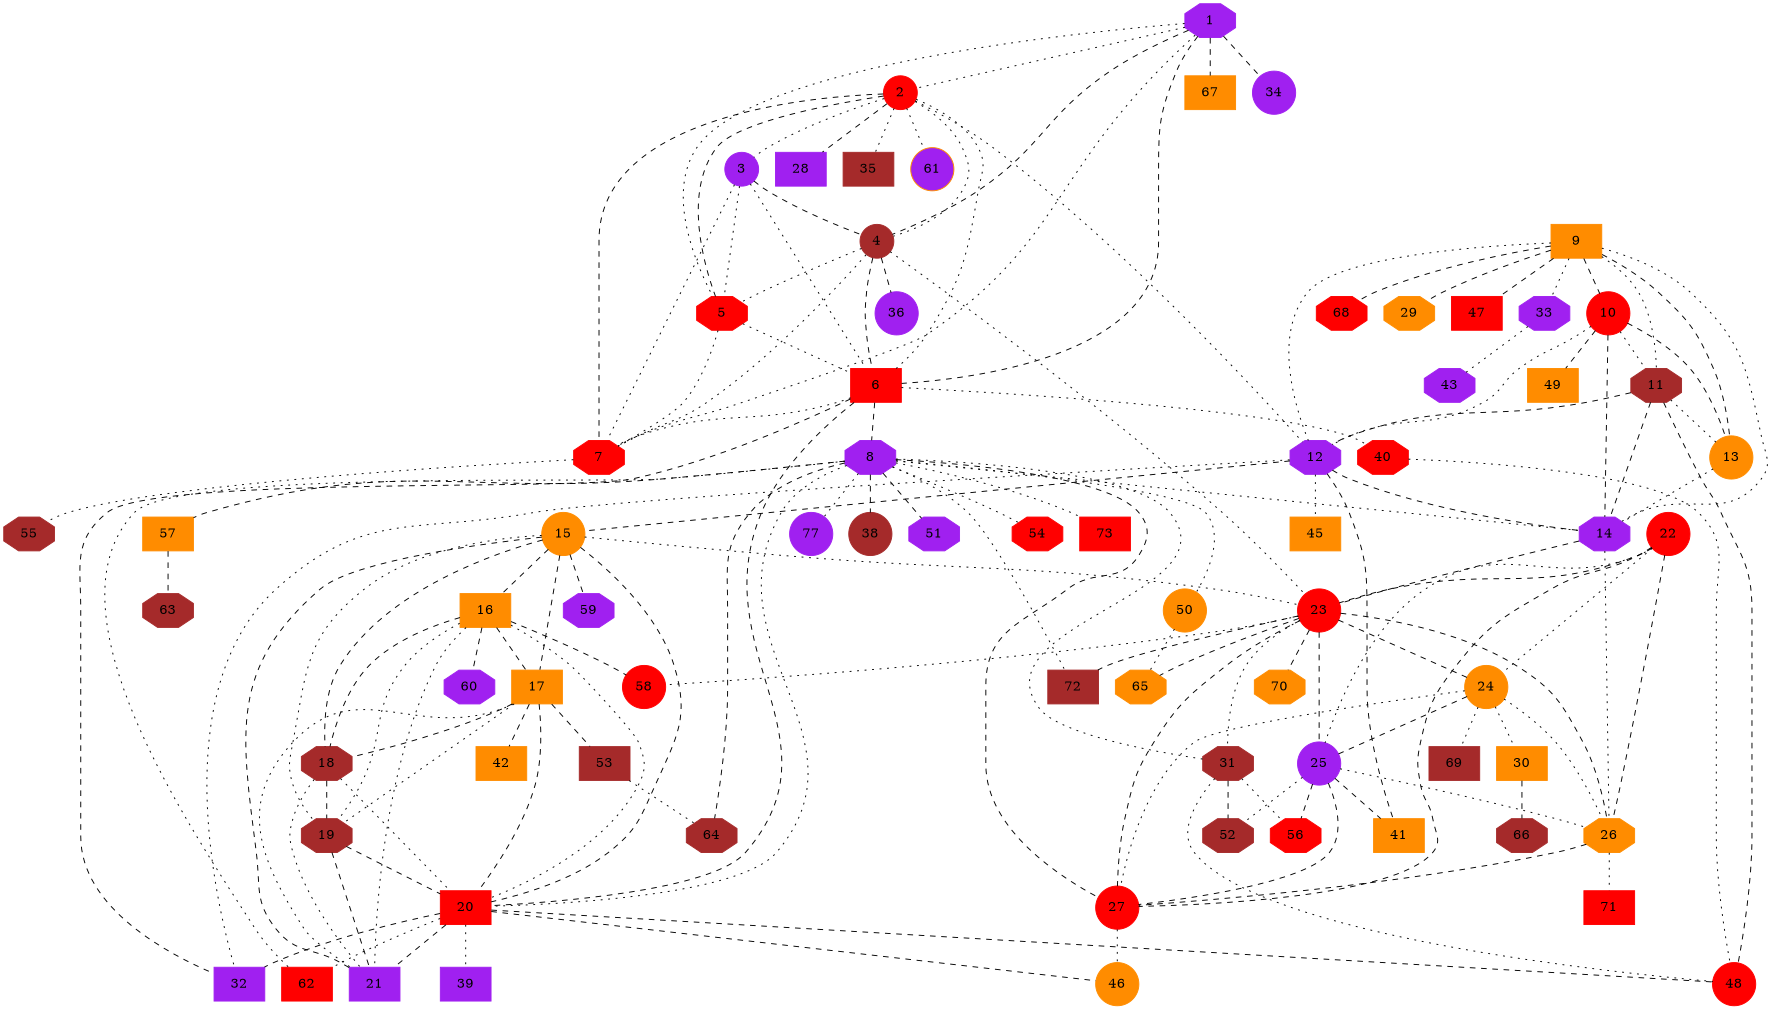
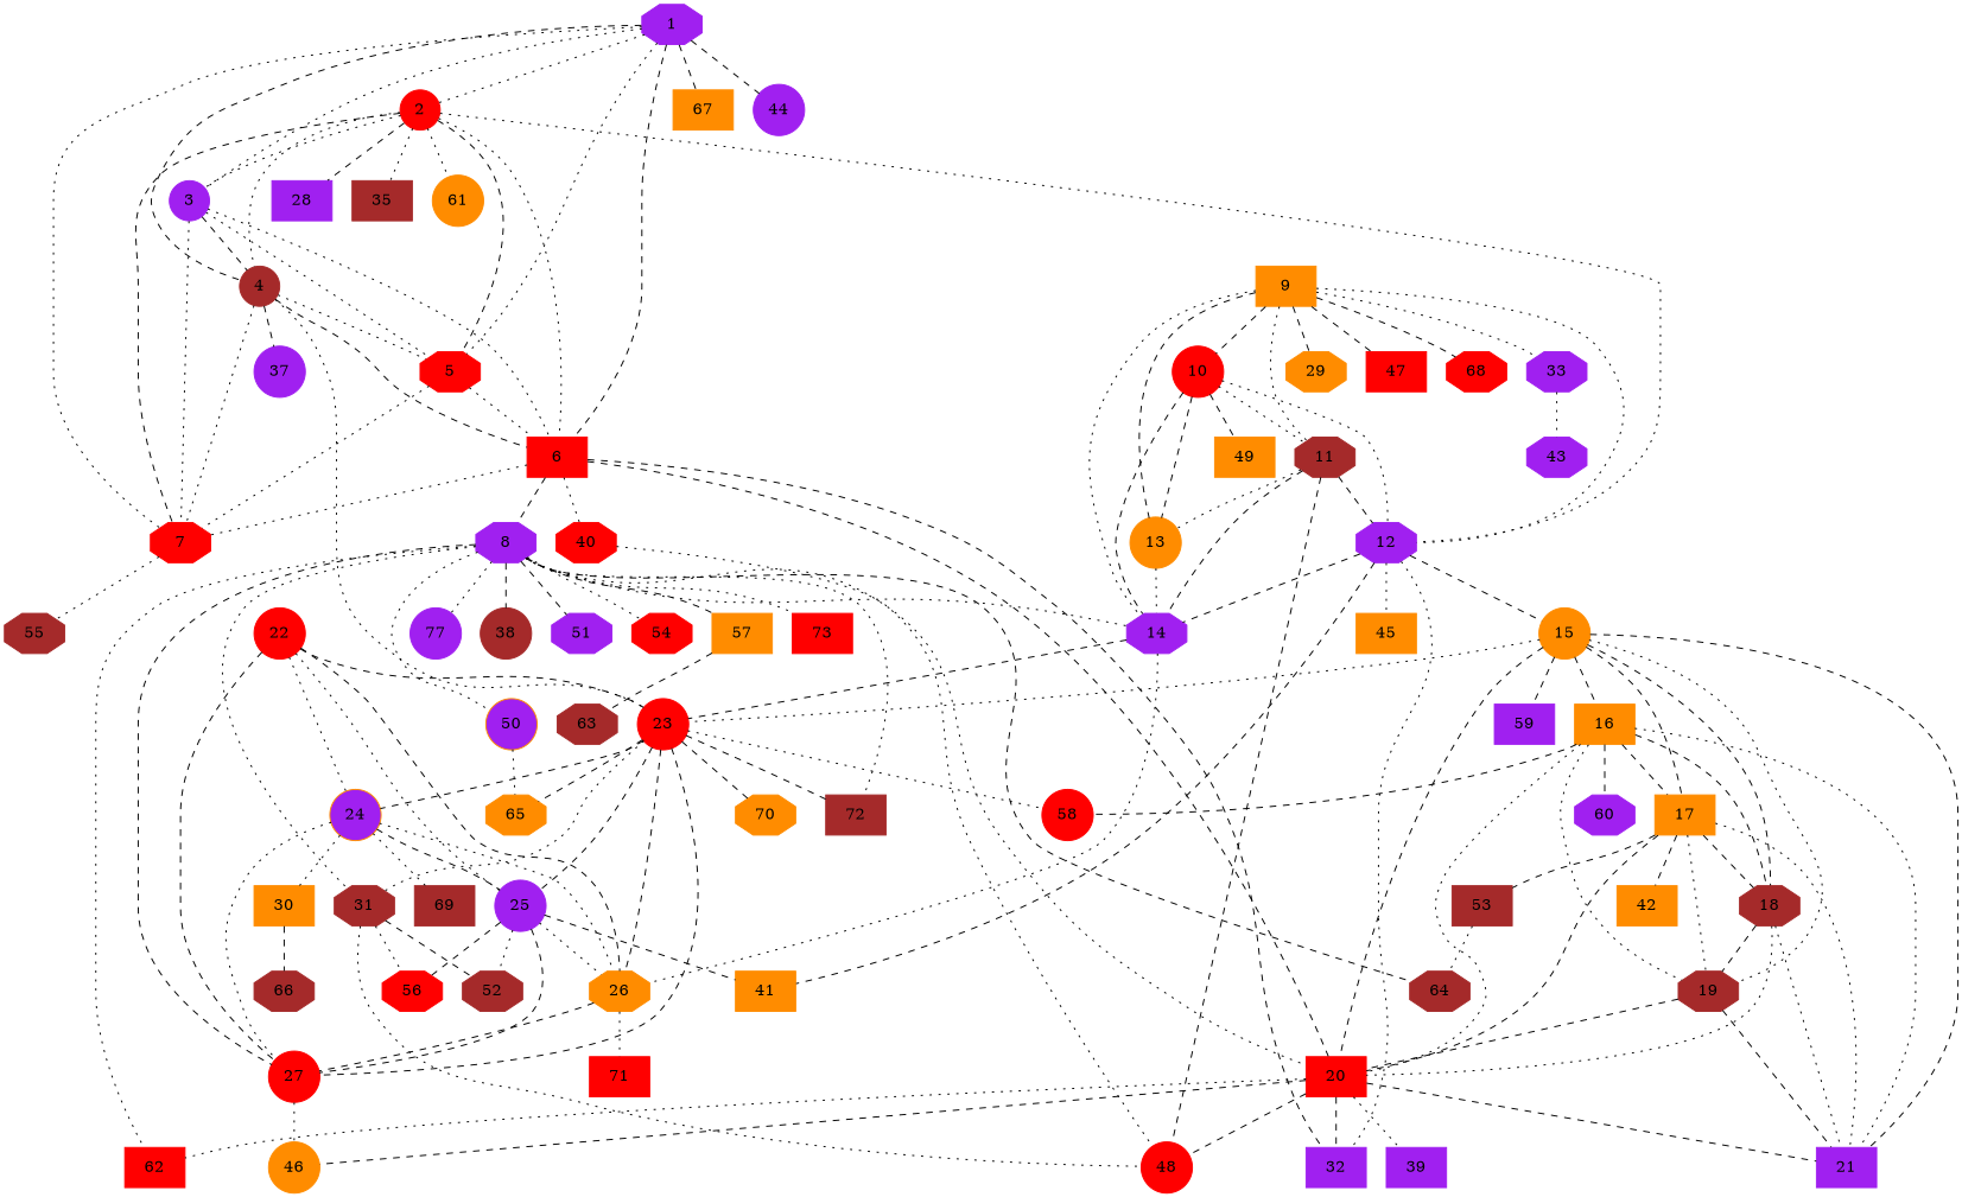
  graph {
    node [color=darkorange shape=octagon style=filled]
    edge [style=dashed weight=1.0]
    1 [color=purple]
    2 [color=red shape=circle]
    3 [color=purple shape=circle]
    4 [color=brown shape=circle]
    5 [color=red]
    6 [color=red shape=box]
    7 [color=red]
    67 [shape=box]
-   44 [color=purple shape=circle label=34]
+   44 [color=purple shape=circle]
    12 [color=purple]
    28 [color=purple shape=box]
    35 [color=brown shape=box]
-   61 [shape=circle fillcolor=purple]
+   61 [shape=circle]
    23 [color=red shape=circle]
-   36 [color=purple shape=circle]
+   36 [color=purple shape=circle label=37]
    8 [color=purple]
    20 [color=red shape=box]
    32 [color=purple shape=box]
    40 [color=red]
    55 [color=brown]
    14 [color=purple]
    15 [shape=circle]
    41 [shape=box]
    45 [shape=box]
    27 [color=red shape=circle]
    31 [color=brown]
    72 [color=brown shape=box]
    26
    70
    58 [color=red shape=circle]
-   24 [shape=circle]
+   24 [shape=circle fillcolor=purple]
    25 [color=purple shape=circle]
    65
    n34 [color=purple label=77 shape=circle]
    38 [color=brown shape=circle]
-   50 [shape=circle]
+   50 [shape=circle fillcolor=purple]
    51 [color=purple]
    54 [color=red]
    57 [shape=box]
    62 [color=red shape=box]
    64 [color=brown]
    73 [color=red shape=box]
    48 [color=red shape=circle]
    21 [color=purple shape=box]
    39 [color=purple shape=box]
    46 [shape=circle]
    52 [color=brown]
    56 [color=red]
    63 [color=brown]
    9 [shape=box]
    10 [color=red shape=circle]
    11 [color=brown]
    13 [shape=circle]
    29
    33 [color=purple]
    47 [color=red shape=box]
    68 [color=red]
    49 [shape=box]
    43 [color=purple]
    16 [shape=box]
    17 [shape=box]
    18 [color=brown]
    19 [color=brown]
-   59 [color=purple]
+   59 [color=purple shape=box]
    71 [color=red shape=box]
    60 [color=purple]
    42 [shape=box]
    53 [color=brown shape=box]
    22 [color=red shape=circle]
    30 [shape=box]
    69 [color=brown shape=box]
    66 [color=brown]
    1 -- 2 [style=dotted]
+   1 -- 3 [style=dotted]
    1 -- 4
    1 -- 5 [style=dotted]
    1 -- 6
    1 -- 7 [style=dotted]
    1 -- 67
    1 -- 44 [weight=5.0]
    2 -- 3 [style=dotted]
    2 -- 4 [style=dotted]
    2 -- 5
    2 -- 6 [style=dotted]
    2 -- 7
    2 -- 12 [style=dotted]
    2 -- 28
    2 -- 35 [style=dotted]
    2 -- 61 [style=dotted]
    3 -- 4
    3 -- 5 [style=dotted]
    3 -- 6 [style=dotted]
    3 -- 7 [style=dotted]
    4 -- 5 [style=dotted]
    4 -- 6
    4 -- 7 [style=dotted]
    4 -- 23 [style=dotted]
    4 -- 36
    5 -- 6 [style=dotted]
    5 -- 7 [style=dotted]
    6 -- 7 [style=dotted]
    6 -- 8
    6 -- 20
    6 -- 32
    6 -- 40 [style=dotted weight=2.0]
    7 -- 55 [style=dotted]
    12 -- 32 [style=dotted]
    12 -- 14 [weight=2.0]
    12 -- 15
    12 -- 41
    12 -- 45 [style=dotted]
    23 -- 27 [weight=2.0]
    23 -- 31 [style=dotted]
    23 -- 72
    23 -- 26 [weight=2.0]
    23 -- 70
    23 -- 58 [style=dotted]
    23 -- 24 [weight=2.0]
    23 -- 25 [weight=2.0]
    23 -- 65
    8 -- 20 [style=dotted]
    8 -- 14 [style=dotted]
    8 -- 27
    8 -- 31 [style=dotted weight=2.0]
    8 -- 72 [style=dotted]
    8 -- n34 [style=dotted weight=4.0]
    8 -- 38 [weight=2.0]
    8 -- 50 [style=dotted]
    8 -- 51
    8 -- 54 [style=dotted]
    8 -- 57
    8 -- 62 [style=dotted]
    8 -- 64 [weight=2.0]
    8 -- 73 [style=dotted]
    20 -- 32 [weight=4.0]
    20 -- 62 [style=dotted]
    20 -- 48
    20 -- 21
    20 -- 39 [style=dotted]
    20 -- 46
    40 -- 48 [style=dotted]
    14 -- 23
    14 -- 26 [style=dotted]
    15 -- 23 [style=dotted]
    15 -- 20
    15 -- 21
    15 -- 16
    15 -- 17
    15 -- 18
    15 -- 19 [style=dotted]
    15 -- 59 [weight=2.0]
    27 -- 46 [style=dotted weight=3.0]
    31 -- 48 [style=dotted]
    31 -- 52 [weight=3.0]
    31 -- 56 [style=dotted]
    26 -- 27
    26 -- 71 [style=dotted]
    24 -- 27 [style=dotted]
    24 -- 26 [style=dotted]
    24 -- 25
    24 -- 30 [style=dotted]
    24 -- 69 [style=dotted]
    25 -- 41 [weight=3.0]
    25 -- 27
    25 -- 26 [style=dotted]
    25 -- 52 [style=dotted]
    25 -- 56
    50 -- 65 [style=dotted]
    57 -- 63
    9 -- 12 [style=dotted]
    9 -- 14 [style=dotted weight=2.0]
    9 -- 10
    9 -- 11 [style=dotted]
    9 -- 13
    9 -- 29
    9 -- 33 [style=dotted]
    9 -- 47
    9 -- 68
    10 -- 12 [style=dotted]
    10 -- 14 [weight=2.0]
    10 -- 11 [style=dotted]
    10 -- 13
    10 -- 49 [weight=2.0]
    11 -- 12
    11 -- 14 [weight=2.0]
    11 -- 48 [weight=3.0]
    11 -- 13 [style=dotted]
    13 -- 14 [style=dotted weight=6.0]
    33 -- 43 [style=dotted]
    16 -- 20 [style=dotted]
    16 -- 58 [weight=2.0]
    16 -- 21 [style=dotted]
    16 -- 17
    16 -- 18
    16 -- 19 [style=dotted]
    16 -- 60
    17 -- 20
    17 -- 21 [style=dotted]
    17 -- 18
    17 -- 19 [style=dotted]
    17 -- 42
    17 -- 53
    18 -- 20 [style=dotted]
    18 -- 21 [style=dotted]
    18 -- 19
    19 -- 20
    19 -- 21
    53 -- 64 [style=dotted]
    22 -- 23 [weight=3.0]
    22 -- 27
    22 -- 26
    22 -- 24 [style=dotted]
    22 -- 25 [style=dotted]
    30 -- 66
  }
